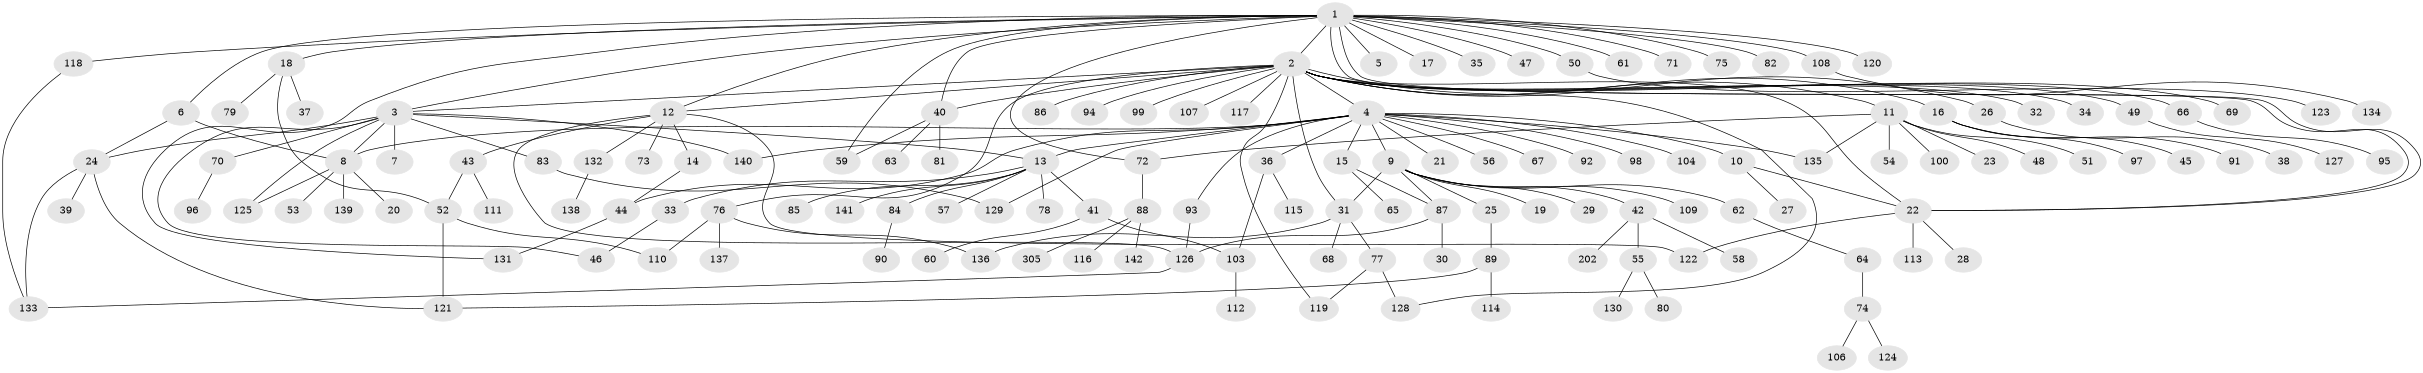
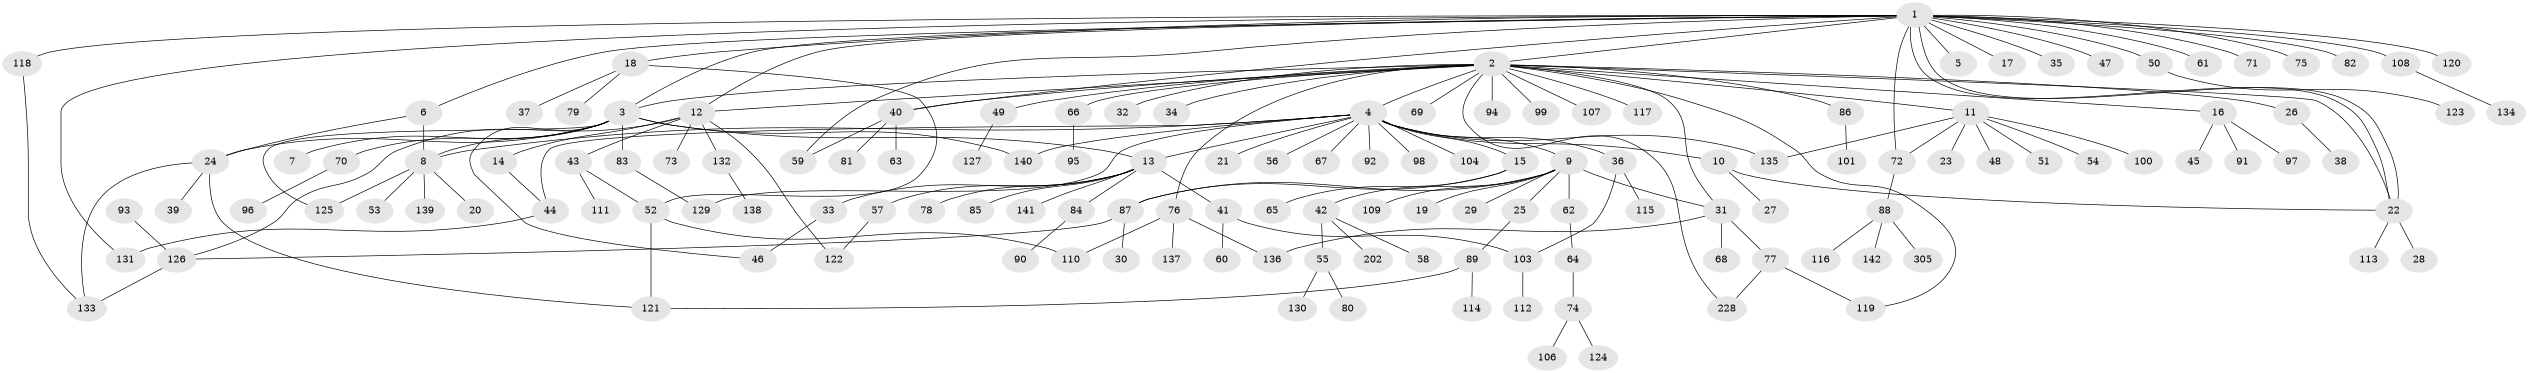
  graph {
    node [color=gray90 style=filled]
    1
    2
    3
    5
    6
    12
    17
    18
    22
    35
    40
    47
    50
    59
    61
    71
    72
    75
    82
    108
    118
    120
    131
    4
    11
    16
    26
    31
    32
    34
    49
    66
    69
    76
    86
    94
    99
    107
    117
    119
-   128
+   128 [label=228]
    7
    8
    13
    24
    46
    83
    125
    140
    70
    14
    43
    73
    122
    126
    132
    37
    52
    79
    28
    113
    63
    81
    123
    88
    134
    133
    9
    10
    15
    21
    36
    44
    56
    67
    92
    93
    98
    104
    129
    135
    23
    48
    51
    54
    100
    45
    91
    97
    38
    68
    77
    136
    127
    95
    110
    137
+   101
    20
    53
    139
    33
    41
    57
    78
    84
    85
    141
    39
    121
    19
    25
    29
    42
    62
    87
    109
    27
    65
    103
    115
    89
    55
    58
    n125 [label=202]
    64
    30
    111
    138
    60
    96
    90
    114
    112
    80
    130
    74
    106
    124
    n140 [label=305]
    116
    142
    1 -- 2
    1 -- 3
    1 -- 5
    1 -- 6
    1 -- 12
    1 -- 17
    1 -- 18
    1 -- 22
    1 -- 22
    1 -- 35
    1 -- 40
    1 -- 47
    1 -- 50
    1 -- 59
    1 -- 61
    1 -- 71
    1 -- 72
    1 -- 75
    1 -- 82
    1 -- 108
    1 -- 118
    1 -- 120
    1 -- 131
    2 -- 3
    2 -- 12
    2 -- 22
    2 -- 40
    2 -- 4
    2 -- 11
    2 -- 16
    2 -- 26
    2 -- 31
    2 -- 32
    2 -- 34
    2 -- 49
    2 -- 66
    2 -- 69
    2 -- 76
    2 -- 86
    2 -- 94
    2 -- 99
    2 -- 107
    2 -- 117
    2 -- 119
    2 -- 128
    3 -- 7
    3 -- 8
    3 -- 13
    3 -- 24
    3 -- 46
    3 -- 83
    3 -- 125
    3 -- 140
    3 -- 70
    6 -- 8
    6 -- 24
    12 -- 14
    12 -- 43
    12 -- 73
    12 -- 122
    12 -- 126
    12 -- 132
    18 -- 37
    18 -- 52
    18 -- 79
-   22 -- 122
+   57 -- 122
    22 -- 28
    22 -- 113
    40 -- 59
    40 -- 63
    40 -- 81
    50 -- 123
    72 -- 88
    108 -- 134
    118 -- 133
    4 -- 8
    4 -- 13
    4 -- 140
    4 -- 9
    4 -- 10
    4 -- 15
    4 -- 21
    4 -- 36
    4 -- 44
    4 -- 56
    4 -- 67
    4 -- 92
-   4 -- 93
    4 -- 98
    4 -- 104
    4 -- 129
    4 -- 135
    11 -- 72
    11 -- 135
    11 -- 23
    11 -- 48
    11 -- 51
    11 -- 54
    11 -- 100
    16 -- 45
    16 -- 91
    16 -- 97
    26 -- 38
    31 -- 68
    31 -- 77
    31 -- 136
    49 -- 127
    66 -- 95
    76 -- 136
    76 -- 110
    76 -- 137
+   86 -- 101
    8 -- 125
    8 -- 20
    8 -- 53
    8 -- 139
    13 -- 33
    13 -- 41
    13 -- 57
    13 -- 78
    13 -- 84
    13 -- 85
    13 -- 141
    24 -- 133
    24 -- 39
    24 -- 121
    83 -- 129
    70 -- 96
    14 -- 44
    43 -- 52
    43 -- 111
    126 -- 133
    132 -- 138
    52 -- 110
    52 -- 121
    88 -- n140
    88 -- 116
    88 -- 142
    9 -- 31
    9 -- 19
    9 -- 25
    9 -- 29
    9 -- 42
    9 -- 62
    9 -- 87
    9 -- 109
    10 -- 22
    10 -- 27
    15 -- 87
    15 -- 65
    36 -- 103
    36 -- 115
    44 -- 131
    93 -- 126
    77 -- 119
    77 -- 128
    33 -- 46
    41 -- 103
    41 -- 60
    84 -- 90
    25 -- 89
    42 -- 55
    42 -- 58
    42 -- n125
    62 -- 64
    87 -- 126
    87 -- 30
    103 -- 112
    89 -- 121
    89 -- 114
    55 -- 80
    55 -- 130
    64 -- 74
    74 -- 106
    74 -- 124
  }
